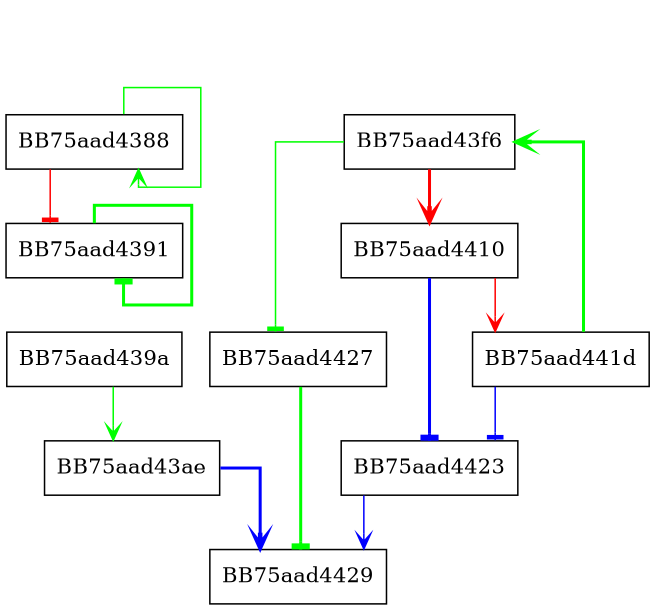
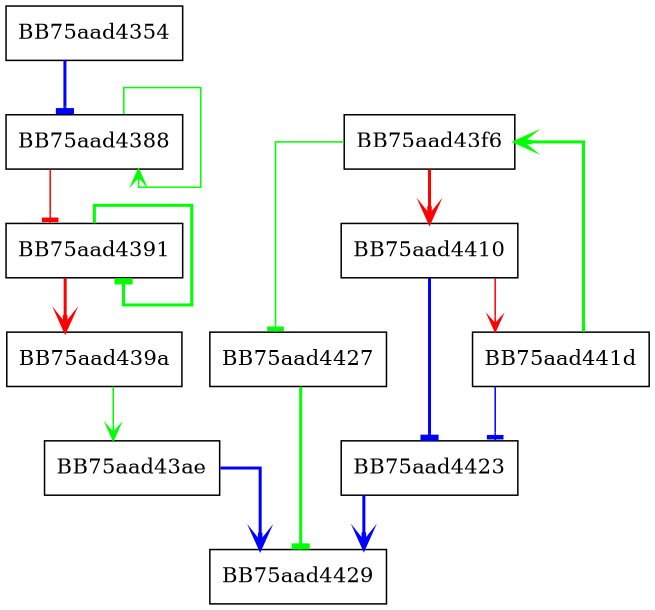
  digraph {
    splines=ortho
    node [shape=box]
    edge [arrowhead=vee color=green style=bold]
+   BB75aad4354
    BB75aad4388
    BB75aad4391
    BB75aad439a
    BB75aad43ae
    BB75aad4429
    BB75aad43f6
    BB75aad4427
    BB75aad4410
    BB75aad4423
    BB75aad441d
+   BB75aad4354 -> BB75aad4388 [arrowhead=tee color=blue]
    BB75aad4388 -> BB75aad4388 [style=solid]
    BB75aad4388 -> BB75aad4391 [arrowhead=tee color=red style=solid]
    BB75aad4391 -> BB75aad4391 [arrowhead=tee]
+   BB75aad4391 -> BB75aad439a [color=red]
    BB75aad439a -> BB75aad43ae [style=solid]
    BB75aad43ae -> BB75aad4429 [color=blue]
    BB75aad43f6 -> BB75aad4427 [arrowhead=tee style=solid]
    BB75aad43f6 -> BB75aad4410 [color=red]
    BB75aad4427 -> BB75aad4429 [arrowhead=tee]
    BB75aad4410 -> BB75aad4423 [arrowhead=tee color=blue]
    BB75aad4410 -> BB75aad441d [color=red style=solid]
-   BB75aad4423 -> BB75aad4429 [color=blue style=solid]
+   BB75aad4423 -> BB75aad4429 [color=blue]
    BB75aad441d -> BB75aad43f6
    BB75aad441d -> BB75aad4423 [arrowhead=tee color=blue style=solid]
  }
